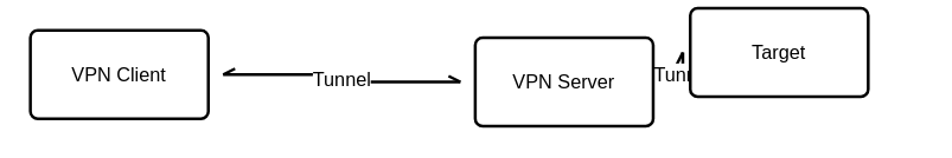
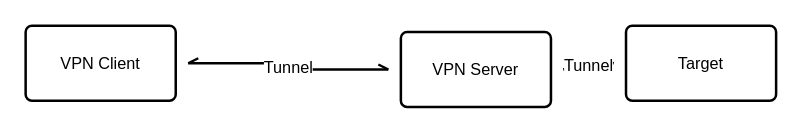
  <mxCell id="0" />
  <mxCell id="1" parent="0" />
  <mxCell id="2" value="Tunnel" style="edgeStyle=orthogonalEdgeStyle;rounded=0;orthogonalLoop=1;jettySize=auto;html=1;fontSize=13;endArrow=openAsync;endFill=0;strokeWidth=2;perimeterSpacing=10;startArrow=openAsync;startFill=0;" edge="1" parent="1" source="3" target="5"><mxGeometry relative="1" as="geometry" /></mxCell>
  <mxCell id="3" value="VPN Client" style="rounded=1;whiteSpace=wrap;html=1;strokeWidth=2;arcSize=10;absoluteArcSize=1;fontSize=13;" vertex="1" parent="1"><mxGeometry y="20" width="120" height="60" as="geometry" x="20" /></mxCell>
  <mxCell id="4" value="Tunnel" style="edgeStyle=orthogonalEdgeStyle;rounded=0;orthogonalLoop=1;jettySize=auto;html=1;fontSize=13;endArrow=openAsync;endFill=0;strokeWidth=2;perimeterSpacing=10;startArrow=openAsync;startFill=0;" edge="1" parent="1" source="5" target="6"><mxGeometry relative="1" as="geometry" /></mxCell>
  <mxCell id="5" value="VPN Server" style="rounded=1;whiteSpace=wrap;html=1;strokeWidth=2;arcSize=10;absoluteArcSize=1;fontSize=13;" vertex="1" parent="1"><mxGeometry x="320" y="25" width="120" height="60" as="geometry" /></mxCell>
- <mxCell id="6" value="Target" style="rounded=1;whiteSpace=wrap;html=1;strokeWidth=2;arcSize=10;absoluteArcSize=1;fontSize=13;" vertex="1" parent="1"><mxGeometry x="465" y="5" width="120" height="60" as="geometry" /></mxCell>
+ <mxCell id="6" value="Target" style="rounded=1;whiteSpace=wrap;html=1;strokeWidth=2;arcSize=10;absoluteArcSize=1;fontSize=13;" vertex="1" parent="1"><mxGeometry x="500" y="20" width="120" height="60" as="geometry" /></mxCell>
